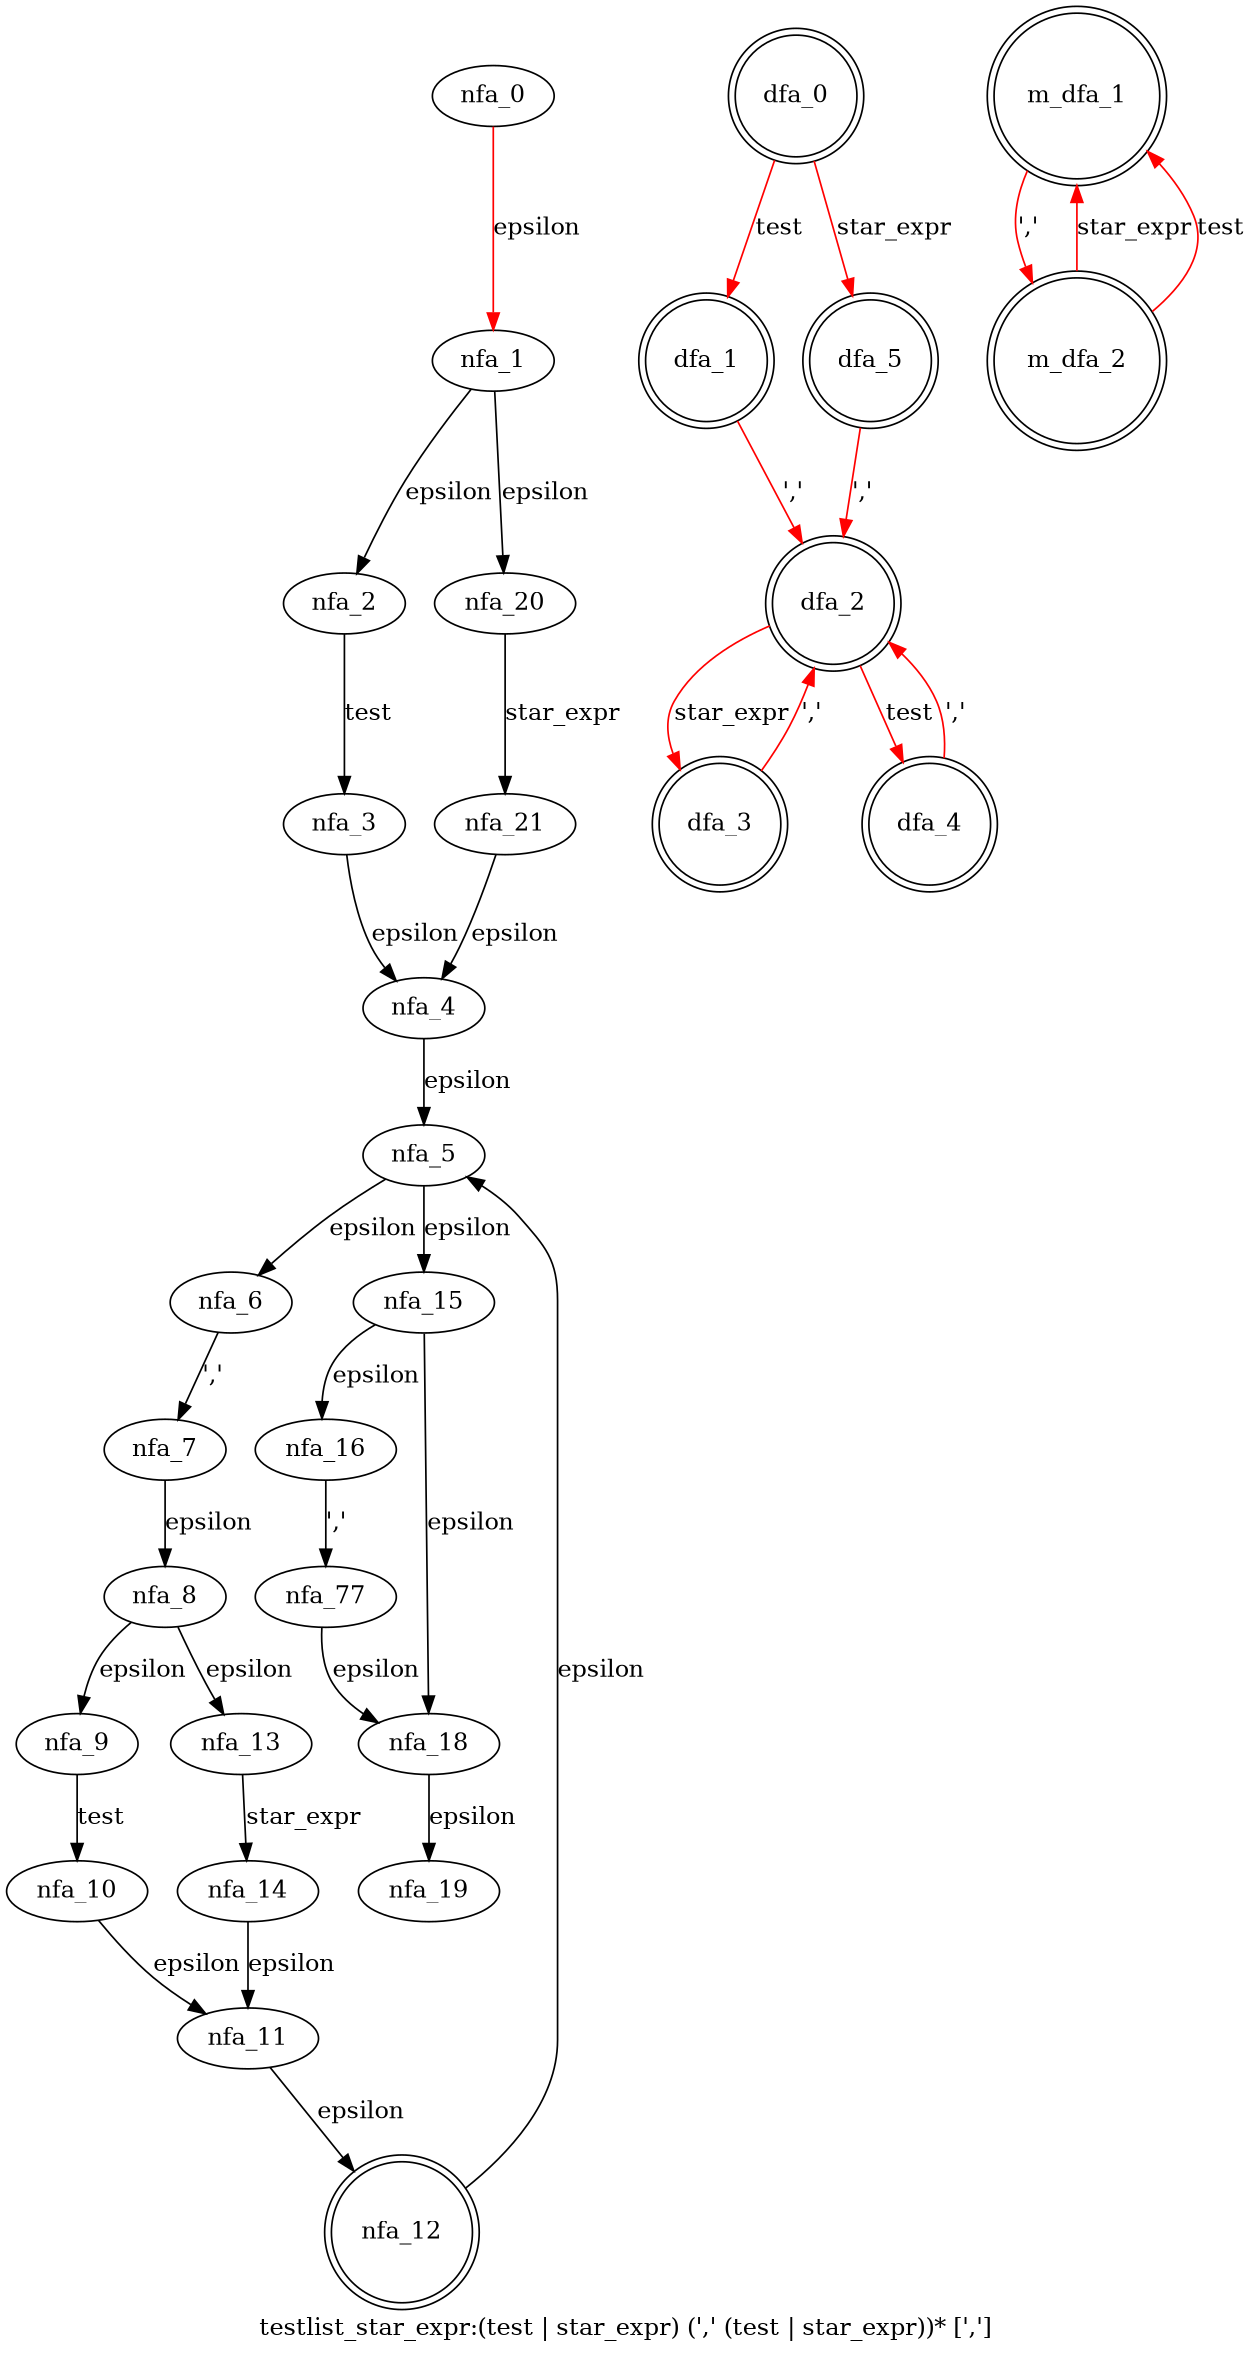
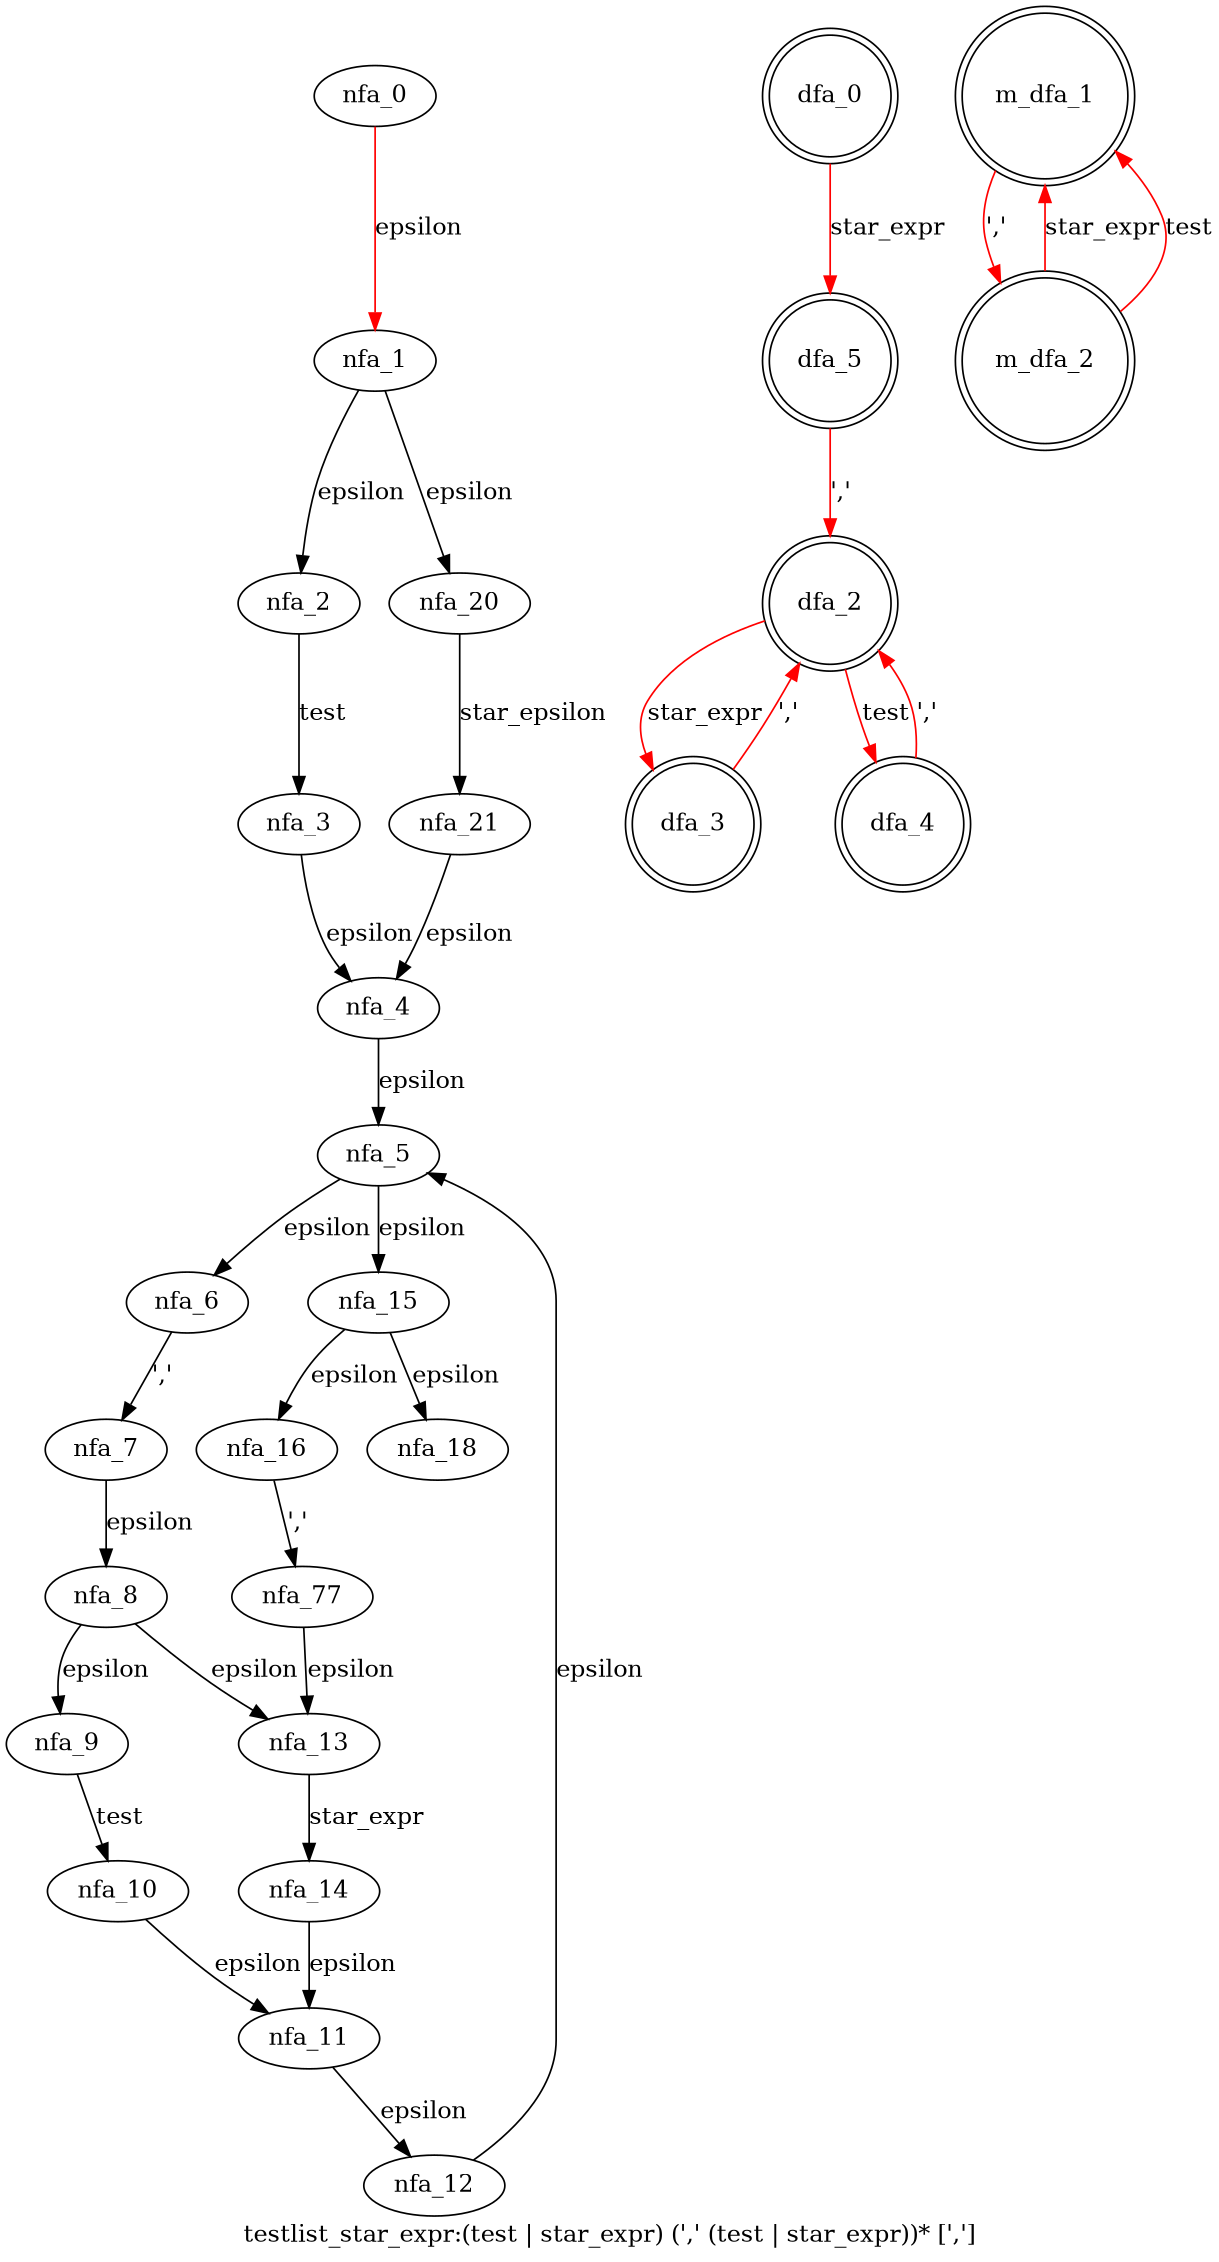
  digraph {
    fontname="DejaVu Serif"
    label="testlist_star_expr:(test | star_expr) (',' (test | star_expr))* [',']"
    node [fontname="DejaVu Serif"]
    edge [fontname="DejaVu Serif"]
    nfa_0
    nfa_1
    nfa_2
    nfa_20
    nfa_3
    nfa_4
    nfa_5
    nfa_6
    nfa_15
    nfa_7
    nfa_8
    nfa_9
    nfa_13
    nfa_10
    nfa_11
-   nfa_12 [shape=doublecircle]
+   nfa_12
    nfa_14
    nfa_16
    nfa_18
    n20 [label=nfa_77]
-   nfa_19
    nfa_21
-   dfa_1 [shape=doublecircle]
    dfa_0 [shape=doublecircle]
    dfa_5 [shape=doublecircle]
    dfa_2 [shape=doublecircle]
    dfa_3 [shape=doublecircle]
    dfa_4 [shape=doublecircle]
    m_dfa_1 [shape=doublecircle]
    m_dfa_2 [shape=doublecircle]
    subgraph sub_1 {
      nfa_0
      nfa_1
      nfa_2
      nfa_20
      nfa_3
      nfa_4
      nfa_5
      nfa_6
      nfa_15
      nfa_7
      nfa_8
      nfa_9
      nfa_13
      nfa_10
      nfa_11
      nfa_12
      nfa_14
      nfa_16
      nfa_18
      n20
-     nfa_19
      nfa_21
    }
    subgraph sub_2 {
-     dfa_1
      dfa_0
      dfa_5
      dfa_2
      dfa_3
      dfa_4
    }
    subgraph sub_3 {
      m_dfa_1
      m_dfa_2
    }
    nfa_0 -> nfa_1 [color=red label=epsilon]
    nfa_1 -> nfa_2 [label=epsilon]
    nfa_1 -> nfa_20 [label=epsilon]
    nfa_2 -> nfa_3 [label=test]
-   nfa_20 -> nfa_21 [label=star_expr]
+   nfa_20 -> nfa_21 [label=star_epsilon]
    nfa_3 -> nfa_4 [label=epsilon]
    nfa_4 -> nfa_5 [label=epsilon]
    nfa_5 -> nfa_6 [label=epsilon]
    nfa_5 -> nfa_15 [label=epsilon]
    nfa_6 -> nfa_7 [label="','"]
    nfa_15 -> nfa_16 [label=epsilon]
    nfa_15 -> nfa_18 [label=epsilon]
    nfa_7 -> nfa_8 [label=epsilon]
    nfa_8 -> nfa_9 [label=epsilon]
    nfa_8 -> nfa_13 [label=epsilon]
    nfa_9 -> nfa_10 [label=test]
    nfa_13 -> nfa_14 [label=star_expr]
    nfa_10 -> nfa_11 [label=epsilon]
    nfa_11 -> nfa_12 [label=epsilon]
    nfa_12 -> nfa_5 [label=epsilon]
    nfa_14 -> nfa_11 [label=epsilon]
    nfa_16 -> n20 [label="','"]
-   nfa_18 -> nfa_19 [label=epsilon]
-   n20 -> nfa_18 [label=epsilon]
+   n20 -> nfa_13 [label=epsilon]
    nfa_21 -> nfa_4 [label=epsilon]
-   dfa_1 -> dfa_2 [color=red label="','"]
-   dfa_0 -> dfa_1 [color=red label=test]
    dfa_0 -> dfa_5 [color=red label=star_expr]
    dfa_5 -> dfa_2 [color=red label="','"]
    dfa_2 -> dfa_3 [color=red label=star_expr]
    dfa_2 -> dfa_4 [color=red label=test]
    dfa_3 -> dfa_2 [color=red label="','"]
    dfa_4 -> dfa_2 [color=red label="','"]
    m_dfa_1 -> m_dfa_2 [color=red label="','"]
    m_dfa_2 -> m_dfa_1 [color=red label=star_expr]
    m_dfa_2 -> m_dfa_1 [color=red label=test]
  }
